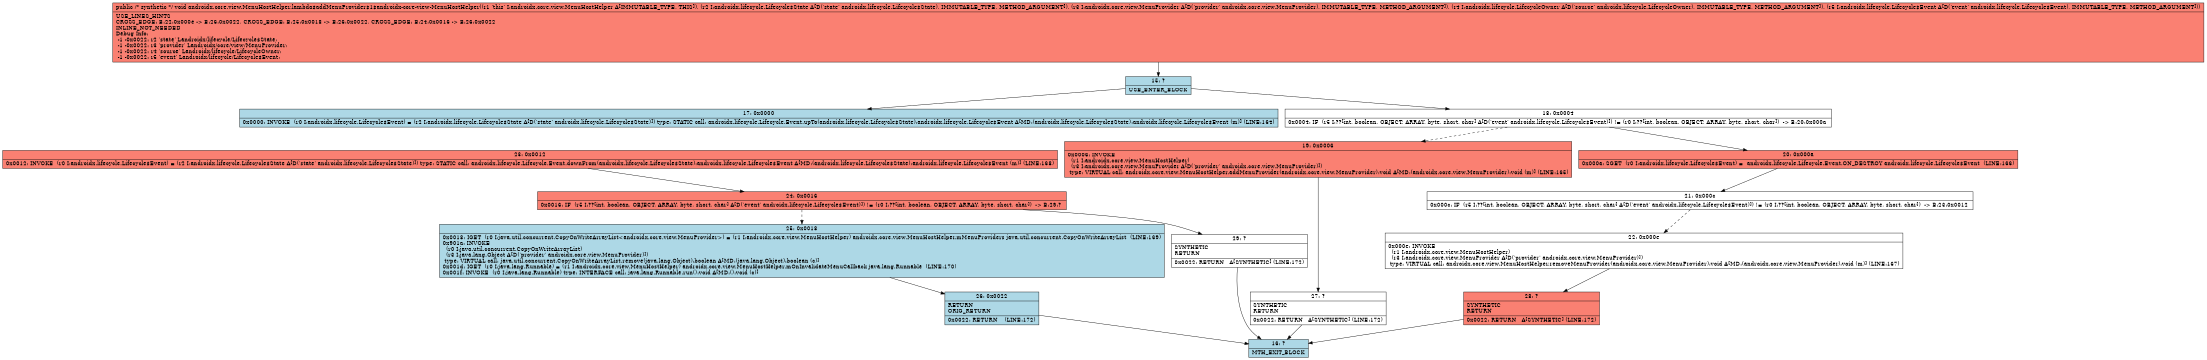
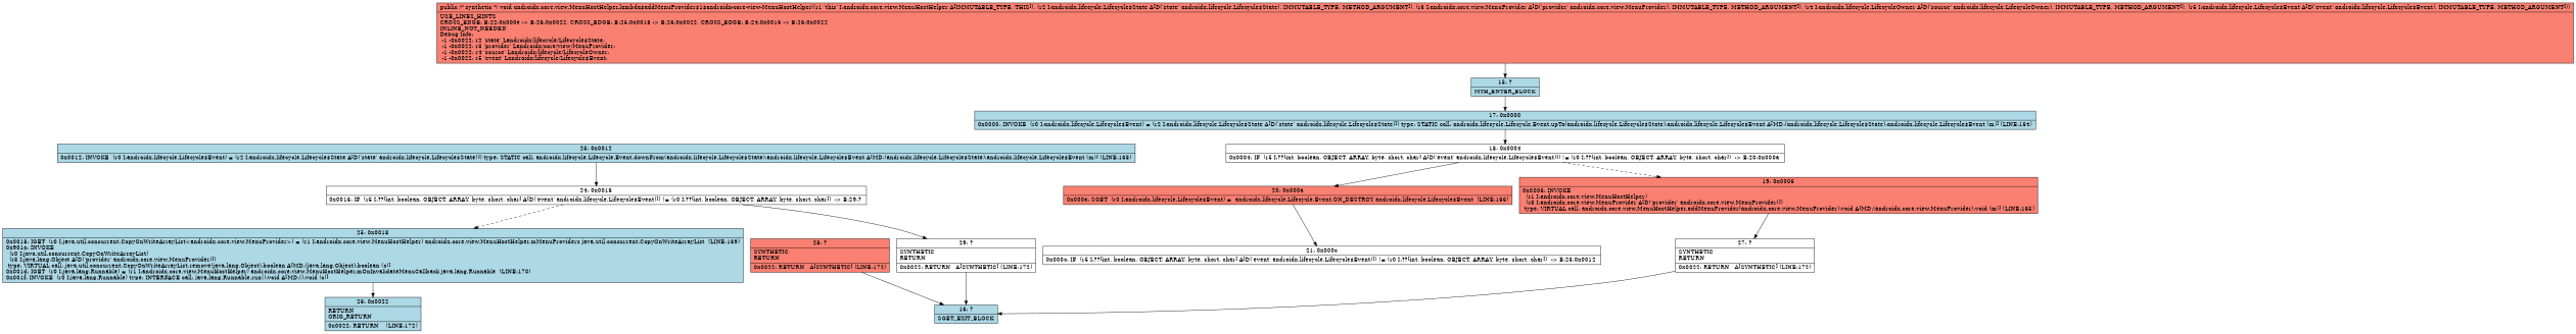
  digraph {
    node [fillcolor=white shape=record style=filled]
-   n1 [fillcolor=lightblue label="{15\:\ ?|USE_ENTER_BLOCK\l}"]
+   n1 [fillcolor=lightblue label="{15\:\ ?|MTH_ENTER_BLOCK\l}"]
    n2 [fillcolor=lightblue label="{17\:\ 0x0000|0x0000: INVOKE  (r0 I:androidx.lifecycle.Lifecycle$Event) = (r2 I:androidx.lifecycle.Lifecycle$State A[D('state' androidx.lifecycle.Lifecycle$State)]) type: STATIC call: androidx.lifecycle.Lifecycle.Event.upTo(androidx.lifecycle.Lifecycle$State):androidx.lifecycle.Lifecycle$Event A[MD:(androidx.lifecycle.Lifecycle$State):androidx.lifecycle.Lifecycle$Event (m)] (LINE:164)\l}"]
    n3 [label="{18\:\ 0x0004|0x0004: IF  (r5 I:??[int, boolean, OBJECT, ARRAY, byte, short, char] A[D('event' androidx.lifecycle.Lifecycle$Event)]) != (r0 I:??[int, boolean, OBJECT, ARRAY, byte, short, char])  \-\> B:20:0x000a \l}"]
    n4 [fillcolor=salmon label="{19\:\ 0x0006|0x0006: INVOKE  \l  (r1 I:androidx.core.view.MenuHostHelper)\l  (r3 I:androidx.core.view.MenuProvider A[D('provider' androidx.core.view.MenuProvider)])\l type: VIRTUAL call: androidx.core.view.MenuHostHelper.addMenuProvider(androidx.core.view.MenuProvider):void A[MD:(androidx.core.view.MenuProvider):void (m)] (LINE:165)\l}"]
    n5 [fillcolor=salmon label="{20\:\ 0x000a|0x000a: SGET  (r0 I:androidx.lifecycle.Lifecycle$Event) =  androidx.lifecycle.Lifecycle.Event.ON_DESTROY androidx.lifecycle.Lifecycle$Event  (LINE:166)\l}"]
    n6 [label="{27\:\ ?|SYNTHETIC\lRETURN\l|0x0022: RETURN   A[SYNTHETIC] (LINE:172)\l}"]
    n7 [label="{21\:\ 0x000c|0x000c: IF  (r5 I:??[int, boolean, OBJECT, ARRAY, byte, short, char] A[D('event' androidx.lifecycle.Lifecycle$Event)]) != (r0 I:??[int, boolean, OBJECT, ARRAY, byte, short, char])  \-\> B:23:0x0012 \l}"]
-   n8 [fillcolor=lightblue label="{16\:\ ?|MTH_EXIT_BLOCK\l}"]
-   n9 [label="{22\:\ 0x000e|0x000e: INVOKE  \l  (r1 I:androidx.core.view.MenuHostHelper)\l  (r3 I:androidx.core.view.MenuProvider A[D('provider' androidx.core.view.MenuProvider)])\l type: VIRTUAL call: androidx.core.view.MenuHostHelper.removeMenuProvider(androidx.core.view.MenuProvider):void A[MD:(androidx.core.view.MenuProvider):void (m)] (LINE:167)\l}"]
+   n8 [fillcolor=lightblue label="{16\:\ ?|SGET_EXIT_BLOCK\l}"]
    n10 [fillcolor=salmon label="{28\:\ ?|SYNTHETIC\lRETURN\l|0x0022: RETURN   A[SYNTHETIC] (LINE:172)\l}"]
-   n11 [fillcolor=salmon label="{23\:\ 0x0012|0x0012: INVOKE  (r0 I:androidx.lifecycle.Lifecycle$Event) = (r2 I:androidx.lifecycle.Lifecycle$State A[D('state' androidx.lifecycle.Lifecycle$State)]) type: STATIC call: androidx.lifecycle.Lifecycle.Event.downFrom(androidx.lifecycle.Lifecycle$State):androidx.lifecycle.Lifecycle$Event A[MD:(androidx.lifecycle.Lifecycle$State):androidx.lifecycle.Lifecycle$Event (m)] (LINE:168)\l}"]
-   n12 [fillcolor=salmon label="{24\:\ 0x0016|0x0016: IF  (r5 I:??[int, boolean, OBJECT, ARRAY, byte, short, char] A[D('event' androidx.lifecycle.Lifecycle$Event)]) != (r0 I:??[int, boolean, OBJECT, ARRAY, byte, short, char])  \-\> B:29:? \l}"]
+   n11 [fillcolor=lightblue label="{23\:\ 0x0012|0x0012: INVOKE  (r0 I:androidx.lifecycle.Lifecycle$Event) = (r2 I:androidx.lifecycle.Lifecycle$State A[D('state' androidx.lifecycle.Lifecycle$State)]) type: STATIC call: androidx.lifecycle.Lifecycle.Event.downFrom(androidx.lifecycle.Lifecycle$State):androidx.lifecycle.Lifecycle$Event A[MD:(androidx.lifecycle.Lifecycle$State):androidx.lifecycle.Lifecycle$Event (m)] (LINE:168)\l}"]
+   n12 [label="{24\:\ 0x0016|0x0016: IF  (r5 I:??[int, boolean, OBJECT, ARRAY, byte, short, char] A[D('event' androidx.lifecycle.Lifecycle$Event)]) != (r0 I:??[int, boolean, OBJECT, ARRAY, byte, short, char])  \-\> B:29:? \l}"]
    n13 [fillcolor=lightblue label="{25\:\ 0x0018|0x0018: IGET  (r0 I:java.util.concurrent.CopyOnWriteArrayList\<androidx.core.view.MenuProvider\>) = (r1 I:androidx.core.view.MenuHostHelper) androidx.core.view.MenuHostHelper.mMenuProviders java.util.concurrent.CopyOnWriteArrayList  (LINE:169)\l0x901a: INVOKE  \l  (r0 I:java.util.concurrent.CopyOnWriteArrayList)\l  (r3 I:java.lang.Object A[D('provider' androidx.core.view.MenuProvider)])\l type: VIRTUAL call: java.util.concurrent.CopyOnWriteArrayList.remove(java.lang.Object):boolean A[MD:(java.lang.Object):boolean (c)]\l0x001d: IGET  (r0 I:java.lang.Runnable) = (r1 I:androidx.core.view.MenuHostHelper) androidx.core.view.MenuHostHelper.mOnInvalidateMenuCallback java.lang.Runnable  (LINE:170)\l0x001f: INVOKE  (r0 I:java.lang.Runnable) type: INTERFACE call: java.lang.Runnable.run():void A[MD:():void (c)]\l}"]
    n14 [label="{29\:\ ?|SYNTHETIC\lRETURN\l|0x0022: RETURN   A[SYNTHETIC] (LINE:172)\l}"]
    n15 [fillcolor=lightblue label="{26\:\ 0x0022|RETURN\lORIG_RETURN\l|0x0022: RETURN    (LINE:172)\l}"]
    n16 [fillcolor=salmon label="{public \/* synthetic *\/ void androidx.core.view.MenuHostHelper.lambda$addMenuProvider$1$androidx\-core\-view\-MenuHostHelper((r1 'this' I:androidx.core.view.MenuHostHelper A[IMMUTABLE_TYPE, THIS]), (r2 I:androidx.lifecycle.Lifecycle$State A[D('state' androidx.lifecycle.Lifecycle$State), IMMUTABLE_TYPE, METHOD_ARGUMENT]), (r3 I:androidx.core.view.MenuProvider A[D('provider' androidx.core.view.MenuProvider), IMMUTABLE_TYPE, METHOD_ARGUMENT]), (r4 I:androidx.lifecycle.LifecycleOwner A[D('source' androidx.lifecycle.LifecycleOwner), IMMUTABLE_TYPE, METHOD_ARGUMENT]), (r5 I:androidx.lifecycle.Lifecycle$Event A[D('event' androidx.lifecycle.Lifecycle$Event), IMMUTABLE_TYPE, METHOD_ARGUMENT]))  | USE_LINES_HINTS\lCROSS_EDGE: B:22:0x000e \-\> B:26:0x0022, CROSS_EDGE: B:25:0x0018 \-\> B:26:0x0022, CROSS_EDGE: B:24:0x0016 \-\> B:26:0x0022\lINLINE_NOT_NEEDED\lDebug Info:\l  \-1 \-0x0022: r2 'state' Landroidx\/lifecycle\/Lifecycle$State;\l  \-1 \-0x0022: r3 'provider' Landroidx\/core\/view\/MenuProvider;\l  \-1 \-0x0022: r4 'source' Landroidx\/lifecycle\/LifecycleOwner;\l  \-1 \-0x0022: r5 'event' Landroidx\/lifecycle\/Lifecycle$Event;\l}"]
    n1 -> n2
-   n1 -> n3
+   n2 -> n3
    n3 -> n4 [style=dashed]
    n3 -> n5
    n4 -> n6
    n5 -> n7
    n6 -> n8
-   n7 -> n9 [style=dashed]
-   n9 -> n10
    n10 -> n8
    n11 -> n12
    n12 -> n13 [style=dashed]
    n12 -> n14
    n13 -> n15
    n14 -> n8
-   n15 -> n8
    n16 -> n1
  }
